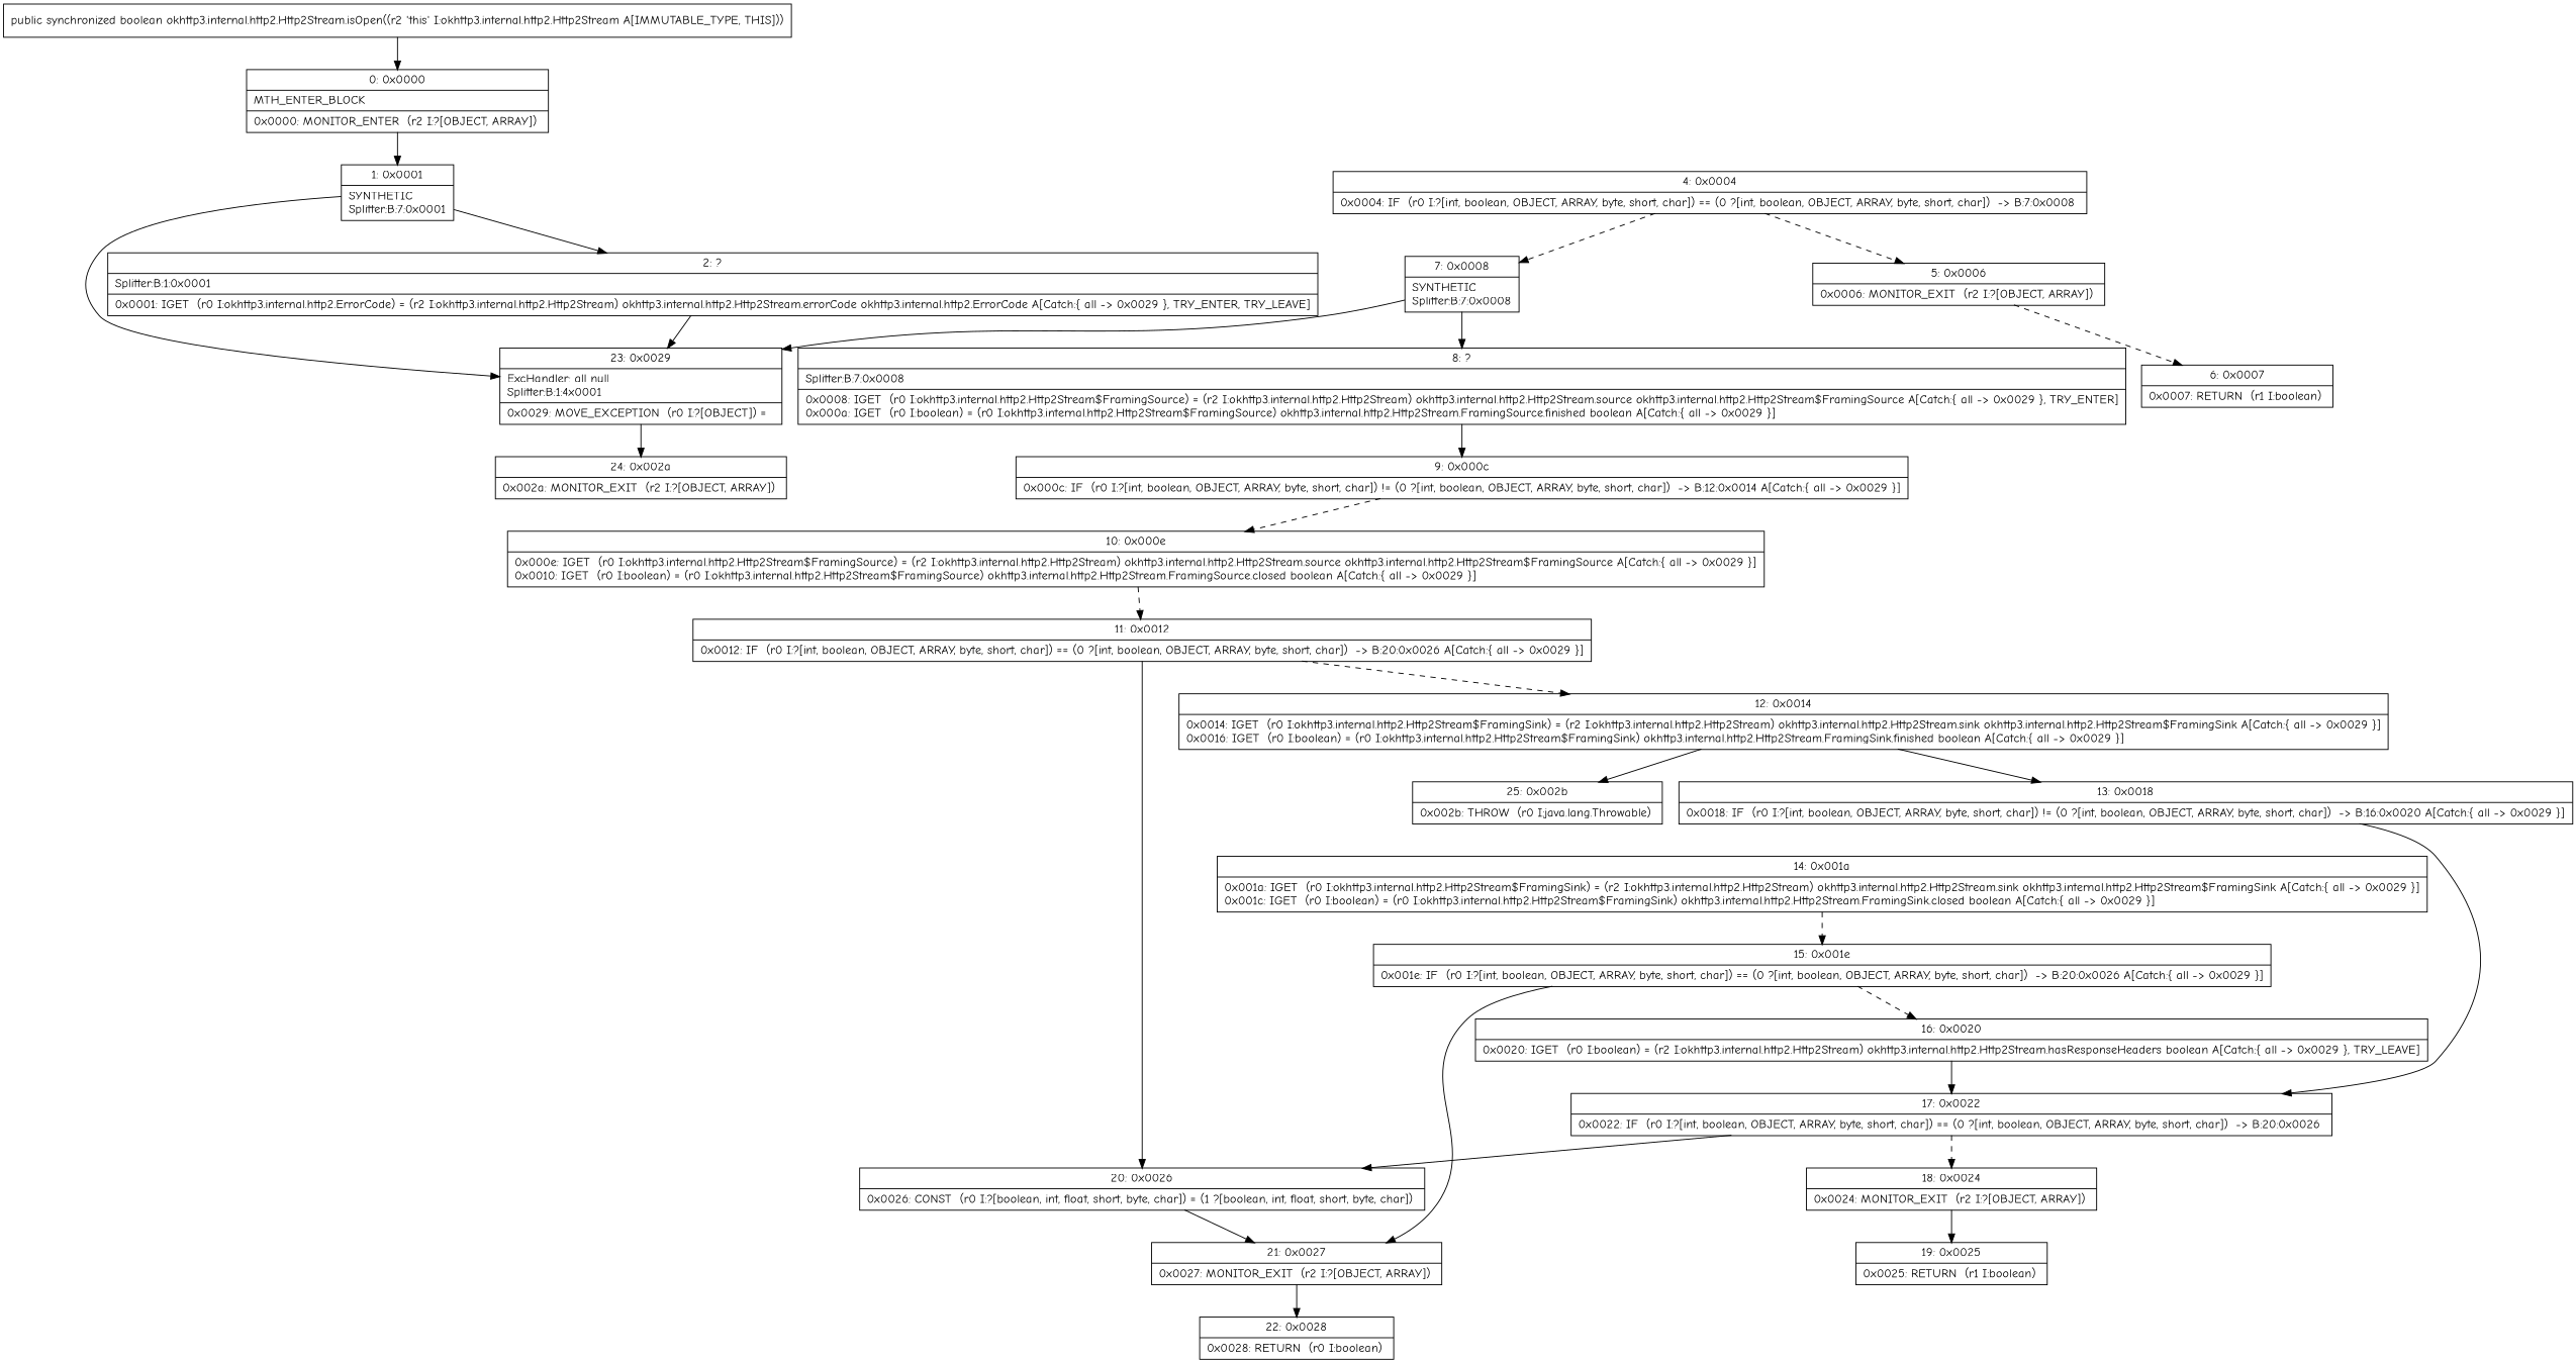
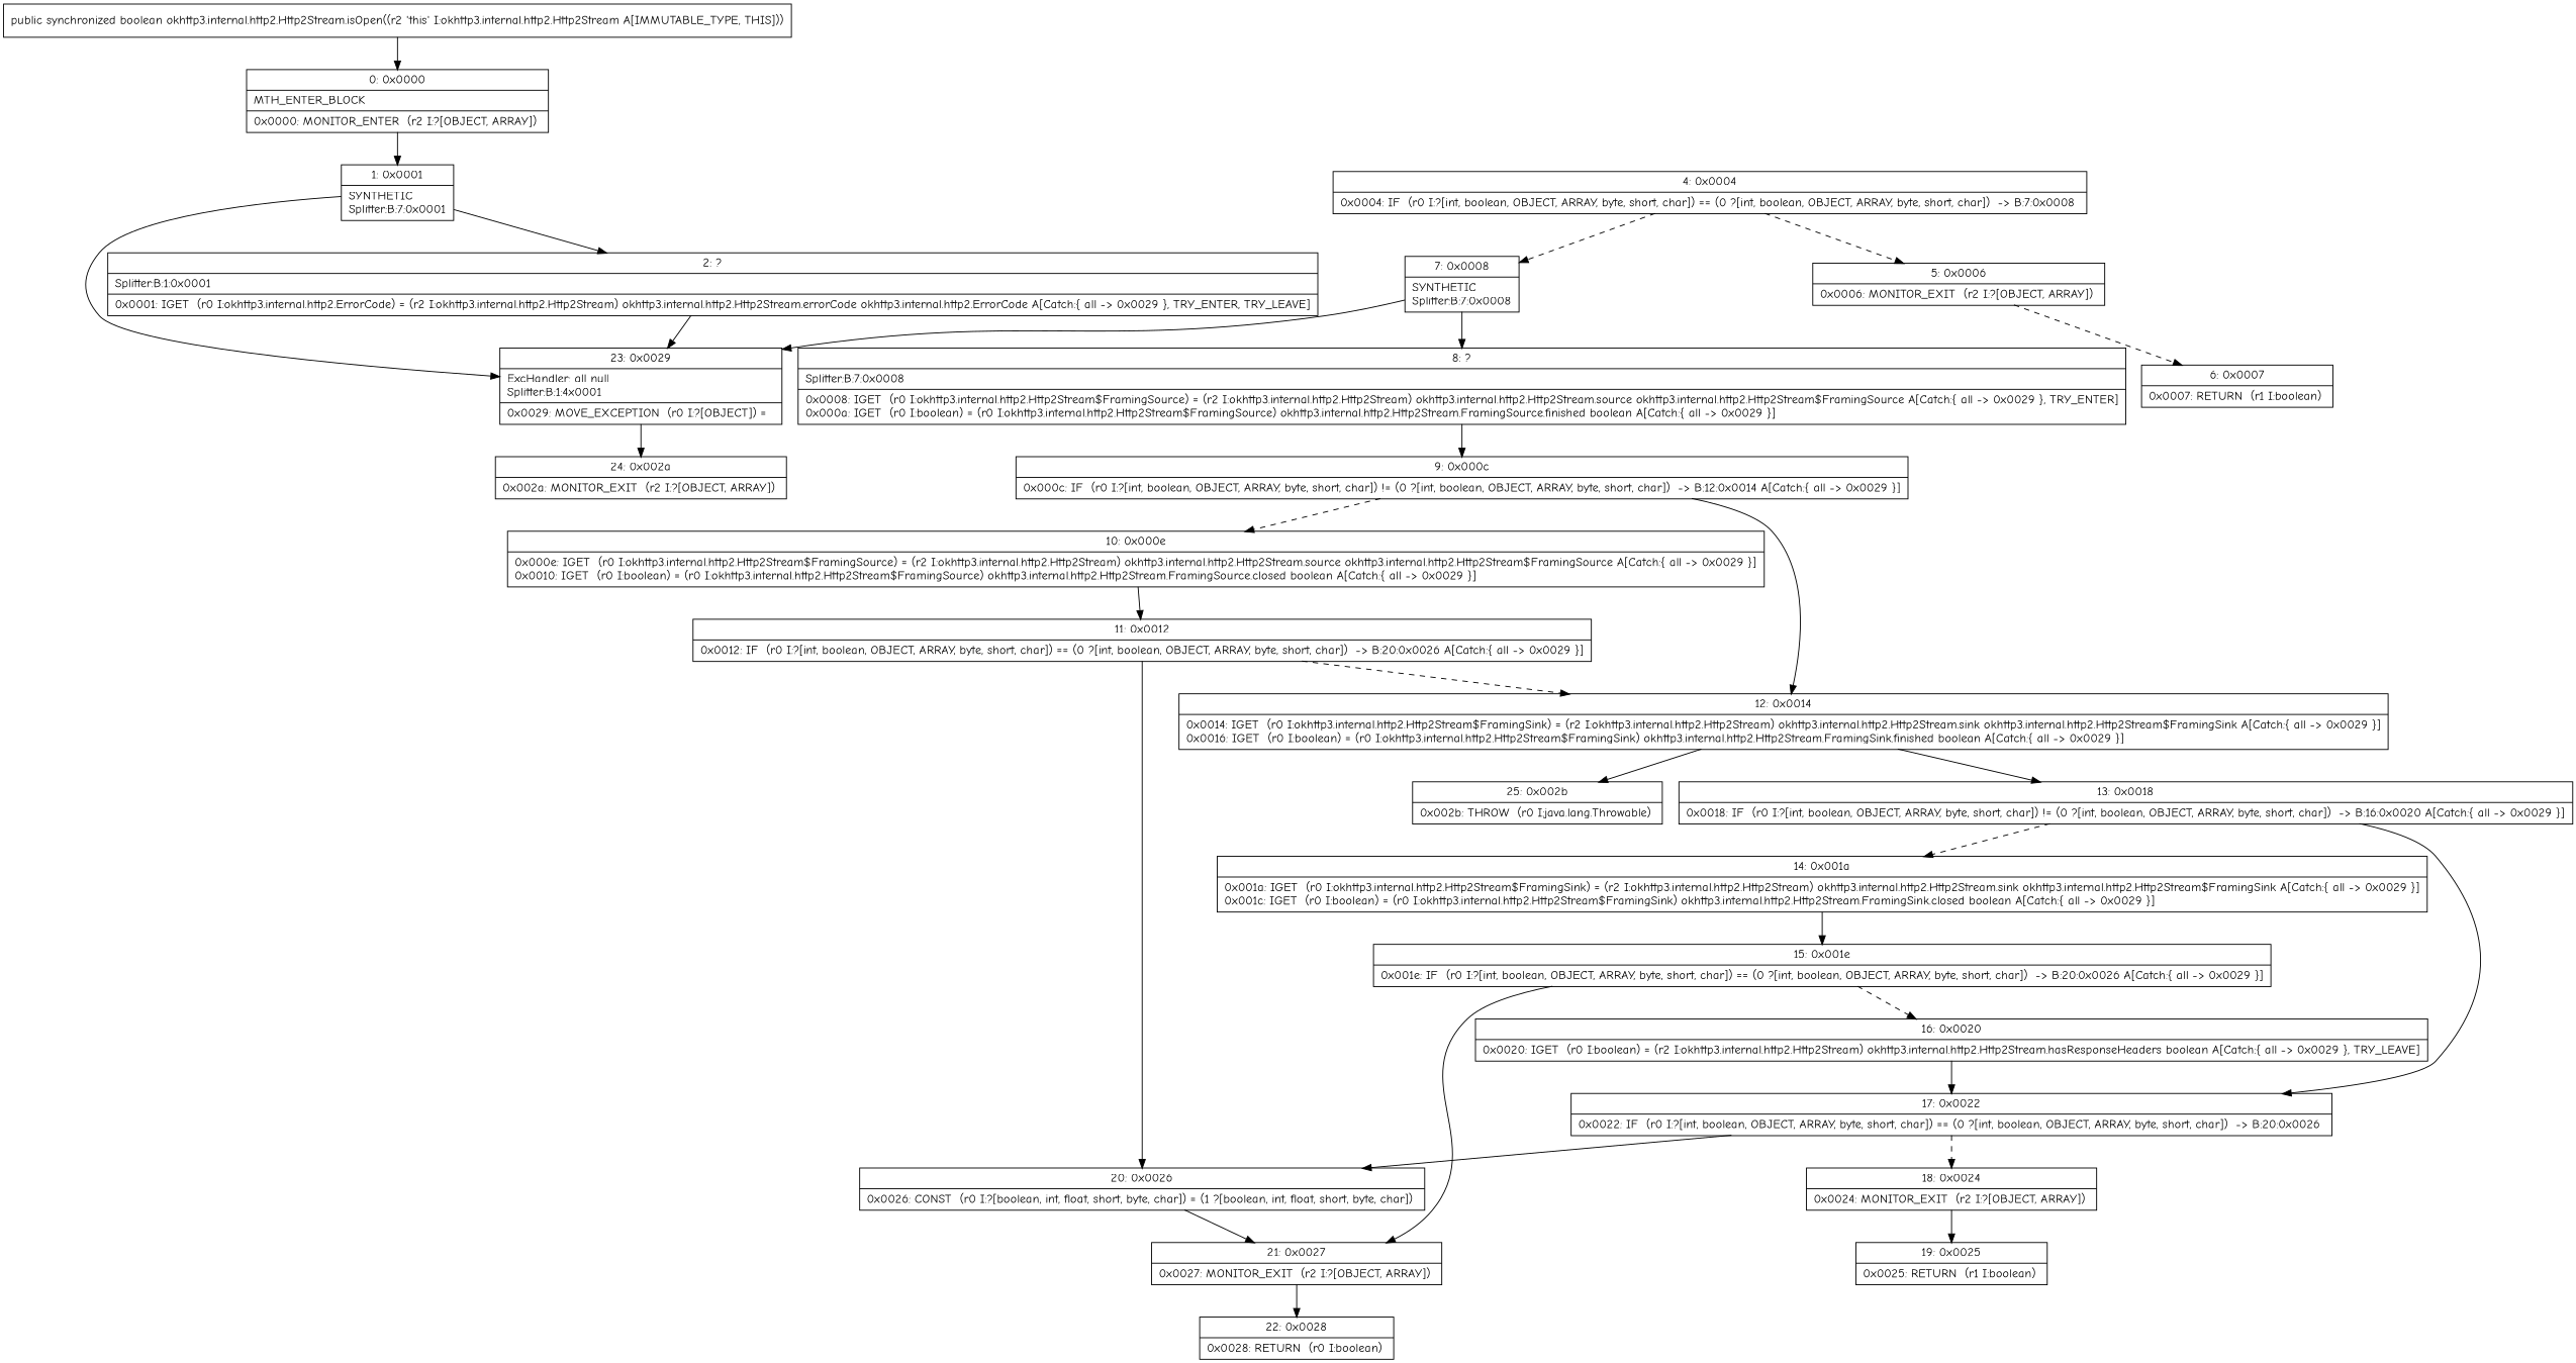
  digraph {
    fontname="Comic Neue"
    node [fontname="Comic Neue" shape=record]
    edge [fontname="Comic Neue"]
    n1 [label="{0\:\ 0x0000|MTH_ENTER_BLOCK\l|0x0000: MONITOR_ENTER  (r2 I:?[OBJECT, ARRAY]) \l}"]
    n2 [label="{1\:\ 0x0001|SYNTHETIC\lSplitter:B:7:0x0001\l}"]
    n3 [label="{2\:\ ?|Splitter:B:1:0x0001\l|0x0001: IGET  (r0 I:okhttp3.internal.http2.ErrorCode) = (r2 I:okhttp3.internal.http2.Http2Stream) okhttp3.internal.http2.Http2Stream.errorCode okhttp3.internal.http2.ErrorCode A[Catch:\{ all \-\> 0x0029 \}, TRY_ENTER, TRY_LEAVE]\l}"]
    n4 [label="{23\:\ 0x0029|ExcHandler: all null\lSplitter:B:1:4x0001\l|0x0029: MOVE_EXCEPTION  (r0 I:?[OBJECT]) =  \l}"]
    n5 [label="{24\:\ 0x002a|0x002a: MONITOR_EXIT  (r2 I:?[OBJECT, ARRAY]) \l}"]
    n6 [label="{4\:\ 0x0004|0x0004: IF  (r0 I:?[int, boolean, OBJECT, ARRAY, byte, short, char]) == (0 ?[int, boolean, OBJECT, ARRAY, byte, short, char])  \-\> B:7:0x0008 \l}"]
    n7 [label="{5\:\ 0x0006|0x0006: MONITOR_EXIT  (r2 I:?[OBJECT, ARRAY]) \l}"]
    n8 [label="{7\:\ 0x0008|SYNTHETIC\lSplitter:B:7:0x0008\l}"]
    n9 [label="{6\:\ 0x0007|0x0007: RETURN  (r1 I:boolean) \l}"]
    n10 [label="{8\:\ ?|Splitter:B:7:0x0008\l|0x0008: IGET  (r0 I:okhttp3.internal.http2.Http2Stream$FramingSource) = (r2 I:okhttp3.internal.http2.Http2Stream) okhttp3.internal.http2.Http2Stream.source okhttp3.internal.http2.Http2Stream$FramingSource A[Catch:\{ all \-\> 0x0029 \}, TRY_ENTER]\l0x000a: IGET  (r0 I:boolean) = (r0 I:okhttp3.internal.http2.Http2Stream$FramingSource) okhttp3.internal.http2.Http2Stream.FramingSource.finished boolean A[Catch:\{ all \-\> 0x0029 \}]\l}"]
    n11 [label="{9\:\ 0x000c|0x000c: IF  (r0 I:?[int, boolean, OBJECT, ARRAY, byte, short, char]) != (0 ?[int, boolean, OBJECT, ARRAY, byte, short, char])  \-\> B:12:0x0014 A[Catch:\{ all \-\> 0x0029 \}]\l}"]
    n12 [label="{10\:\ 0x000e|0x000e: IGET  (r0 I:okhttp3.internal.http2.Http2Stream$FramingSource) = (r2 I:okhttp3.internal.http2.Http2Stream) okhttp3.internal.http2.Http2Stream.source okhttp3.internal.http2.Http2Stream$FramingSource A[Catch:\{ all \-\> 0x0029 \}]\l0x0010: IGET  (r0 I:boolean) = (r0 I:okhttp3.internal.http2.Http2Stream$FramingSource) okhttp3.internal.http2.Http2Stream.FramingSource.closed boolean A[Catch:\{ all \-\> 0x0029 \}]\l}"]
    n13 [label="{12\:\ 0x0014|0x0014: IGET  (r0 I:okhttp3.internal.http2.Http2Stream$FramingSink) = (r2 I:okhttp3.internal.http2.Http2Stream) okhttp3.internal.http2.Http2Stream.sink okhttp3.internal.http2.Http2Stream$FramingSink A[Catch:\{ all \-\> 0x0029 \}]\l0x0016: IGET  (r0 I:boolean) = (r0 I:okhttp3.internal.http2.Http2Stream$FramingSink) okhttp3.internal.http2.Http2Stream.FramingSink.finished boolean A[Catch:\{ all \-\> 0x0029 \}]\l}"]
    n14 [label="{11\:\ 0x0012|0x0012: IF  (r0 I:?[int, boolean, OBJECT, ARRAY, byte, short, char]) == (0 ?[int, boolean, OBJECT, ARRAY, byte, short, char])  \-\> B:20:0x0026 A[Catch:\{ all \-\> 0x0029 \}]\l}"]
    n15 [label="{13\:\ 0x0018|0x0018: IF  (r0 I:?[int, boolean, OBJECT, ARRAY, byte, short, char]) != (0 ?[int, boolean, OBJECT, ARRAY, byte, short, char])  \-\> B:16:0x0020 A[Catch:\{ all \-\> 0x0029 \}]\l}"]
    n16 [label="{25\:\ 0x002b|0x002b: THROW  (r0 I:java.lang.Throwable) \l}"]
    n17 [label="{20\:\ 0x0026|0x0026: CONST  (r0 I:?[boolean, int, float, short, byte, char]) = (1 ?[boolean, int, float, short, byte, char]) \l}"]
    n18 [label="{21\:\ 0x0027|0x0027: MONITOR_EXIT  (r2 I:?[OBJECT, ARRAY]) \l}"]
    n19 [label="{14\:\ 0x001a|0x001a: IGET  (r0 I:okhttp3.internal.http2.Http2Stream$FramingSink) = (r2 I:okhttp3.internal.http2.Http2Stream) okhttp3.internal.http2.Http2Stream.sink okhttp3.internal.http2.Http2Stream$FramingSink A[Catch:\{ all \-\> 0x0029 \}]\l0x001c: IGET  (r0 I:boolean) = (r0 I:okhttp3.internal.http2.Http2Stream$FramingSink) okhttp3.internal.http2.Http2Stream.FramingSink.closed boolean A[Catch:\{ all \-\> 0x0029 \}]\l}"]
    n20 [label="{17\:\ 0x0022|0x0022: IF  (r0 I:?[int, boolean, OBJECT, ARRAY, byte, short, char]) == (0 ?[int, boolean, OBJECT, ARRAY, byte, short, char])  \-\> B:20:0x0026 \l}"]
    n21 [label="{15\:\ 0x001e|0x001e: IF  (r0 I:?[int, boolean, OBJECT, ARRAY, byte, short, char]) == (0 ?[int, boolean, OBJECT, ARRAY, byte, short, char])  \-\> B:20:0x0026 A[Catch:\{ all \-\> 0x0029 \}]\l}"]
    n22 [label="{16\:\ 0x0020|0x0020: IGET  (r0 I:boolean) = (r2 I:okhttp3.internal.http2.Http2Stream) okhttp3.internal.http2.Http2Stream.hasResponseHeaders boolean A[Catch:\{ all \-\> 0x0029 \}, TRY_LEAVE]\l}"]
    n23 [label="{18\:\ 0x0024|0x0024: MONITOR_EXIT  (r2 I:?[OBJECT, ARRAY]) \l}"]
    n24 [label="{19\:\ 0x0025|0x0025: RETURN  (r1 I:boolean) \l}"]
    n25 [label="{22\:\ 0x0028|0x0028: RETURN  (r0 I:boolean) \l}"]
    n26 [label="{public synchronized boolean okhttp3.internal.http2.Http2Stream.isOpen((r2 'this' I:okhttp3.internal.http2.Http2Stream A[IMMUTABLE_TYPE, THIS])) }"]
    n1 -> n2
    n2 -> n3
    n2 -> n4
    n3 -> n4
    n4 -> n5
    n6 -> n7 [style=dashed]
    n6 -> n8 [style=dashed]
    n7 -> n9 [style=dashed]
    n8 -> n4
    n8 -> n10
    n10 -> n11
    n11 -> n12 [style=dashed]
-   n12 -> n14 [style=dashed]
+   n11 -> n13
+   n12 -> n14
    n13 -> n15
    n13 -> n16
    n14 -> n13 [style=dashed]
    n14 -> n17
+   n15 -> n19 [style=dashed]
    n15 -> n20
    n17 -> n18
    n18 -> n25
-   n19 -> n21 [style=dashed]
+   n19 -> n21
    n20 -> n17
    n20 -> n23 [style=dashed]
    n21 -> n18
    n21 -> n22 [style=dashed]
    n22 -> n20
    n23 -> n24
    n26 -> n1
  }
